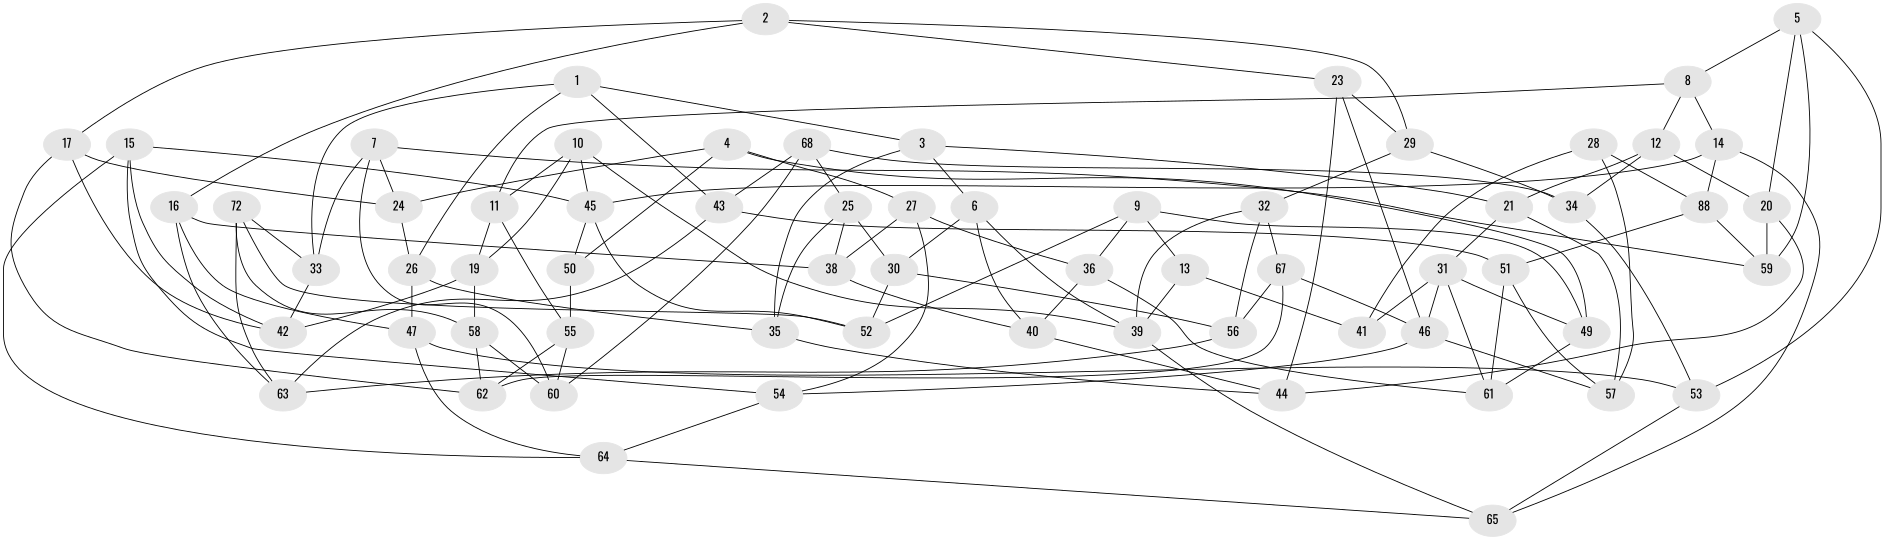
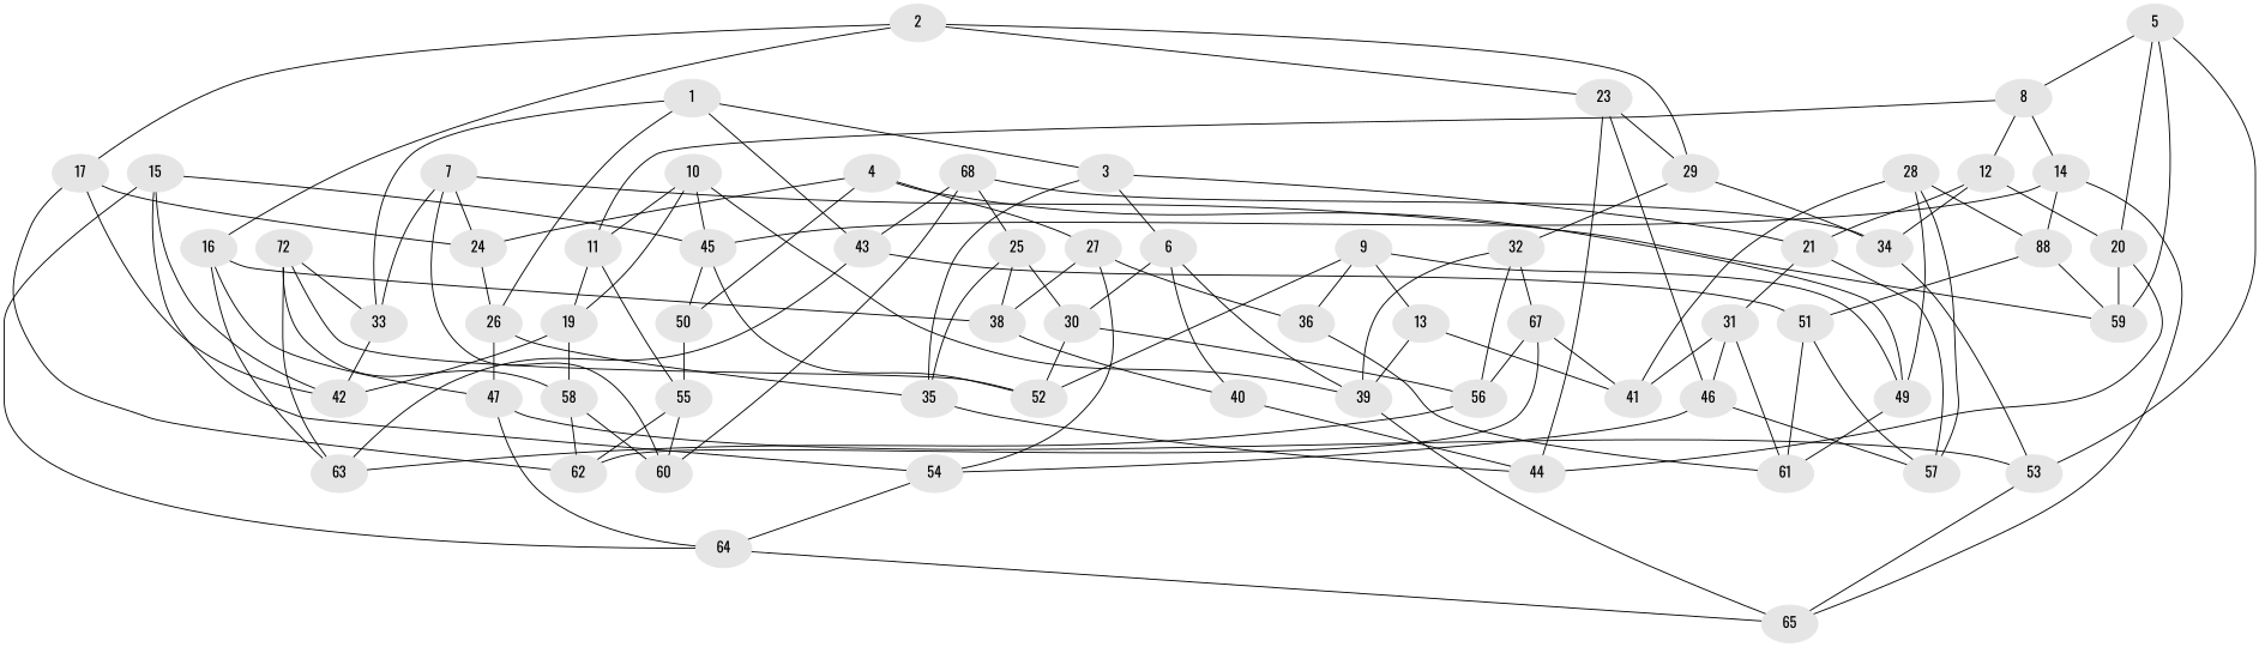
  graph {
    fontname=Oswald
    node [color=gray90 fontname=Oswald style=filled]
    edge [fontname=Oswald]
    1
    3
    26
    33
    43
    6
    21
    35
    47
    42
    63
    51
    2
    16
    17
    23
    29
    38
    24
    62
    44
    46
    34
    32
    30
    40
    39
    31
    57
    4
    27
    49
    50
    36
    54
    61
    55
    5
    8
    20
    53
    59
    11
    12
    14
    65
    13
    41
    52
    56
    7
    60
    19
    45
    n55 [label=88]
    9
    10
    58
    15
    64
    n61 [label=68]
    25
    n63 [label=72]
    28
    n65 [label=67]
    1 -- 3
    1 -- 26
    1 -- 33
    1 -- 43
    3 -- 6
    3 -- 21
    3 -- 35
    26 -- 35
    26 -- 47
    33 -- 42
    43 -- 63
    43 -- 51
    6 -- 30
    6 -- 40
    6 -- 39
    21 -- 31
    21 -- 57
    35 -- 44
    47 -- 53
    47 -- 64
    51 -- 57
    51 -- 61
    2 -- 16
    2 -- 17
    2 -- 23
    2 -- 29
    16 -- 47
    16 -- 63
    16 -- 38
    17 -- 42
    17 -- 24
    17 -- 62
    23 -- 29
    23 -- 44
    23 -- 46
    29 -- 34
    29 -- 32
    38 -- 40
    24 -- 26
    46 -- 57
    46 -- 54
    34 -- 53
    32 -- 39
    32 -- 56
    32 -- n65
    30 -- 52
    30 -- 56
    40 -- 44
    39 -- 65
    31 -- 46
    31 -- 61
    31 -- 41
    4 -- 24
    4 -- 27
    4 -- 49
    4 -- 50
    27 -- 38
    27 -- 36
    27 -- 54
    49 -- 61
    50 -- 55
-   36 -- 40
    36 -- 61
    54 -- 64
    55 -- 62
    55 -- 60
    5 -- 8
    5 -- 20
    5 -- 53
    5 -- 59
    8 -- 11
    8 -- 12
    8 -- 14
    20 -- 44
    20 -- 59
    53 -- 65
    11 -- 55
    11 -- 19
    12 -- 21
    12 -- 34
    12 -- 20
    14 -- 65
    14 -- 45
    14 -- n55
    13 -- 39
    13 -- 41
    56 -- 63
    7 -- 33
    7 -- 24
    7 -- 59
    7 -- 60
    19 -- 42
    19 -- 58
    45 -- 50
    45 -- 52
    n55 -- 51
    n55 -- 59
    9 -- 49
    9 -- 36
    9 -- 13
    9 -- 52
    10 -- 39
    10 -- 11
    10 -- 19
    10 -- 45
    58 -- 62
    58 -- 60
    15 -- 42
    15 -- 54
    15 -- 45
    15 -- 64
    64 -- 65
    n61 -- 43
    n61 -- 34
    n61 -- 60
    n61 -- 25
    25 -- 35
    25 -- 38
    25 -- 30
    n63 -- 33
    n63 -- 63
    n63 -- 52
    n63 -- 58
    28 -- 57
-   31 -- 49
+   28 -- 49
    28 -- 41
    28 -- n55
    n65 -- 62
-   n65 -- 46
+   n65 -- 41
    n65 -- 56
  }
